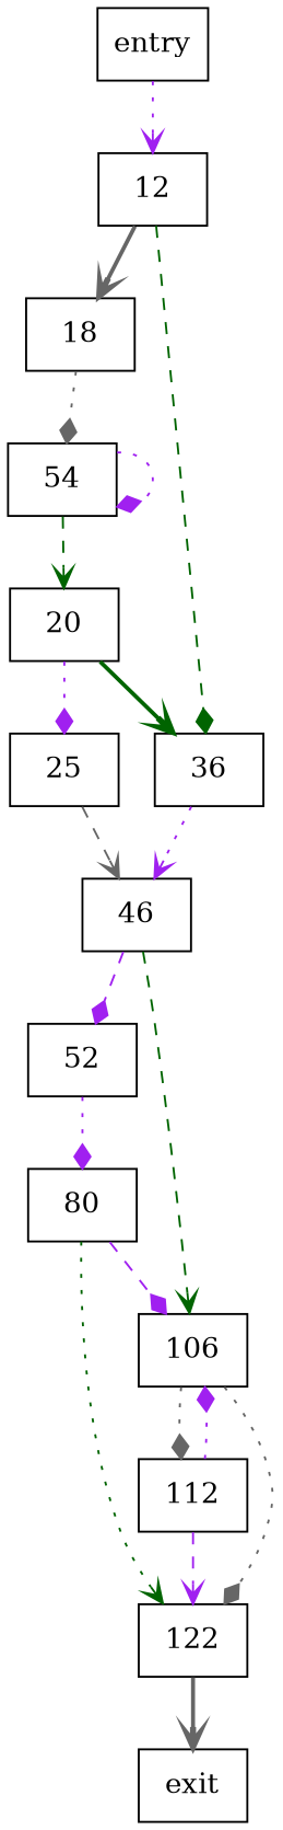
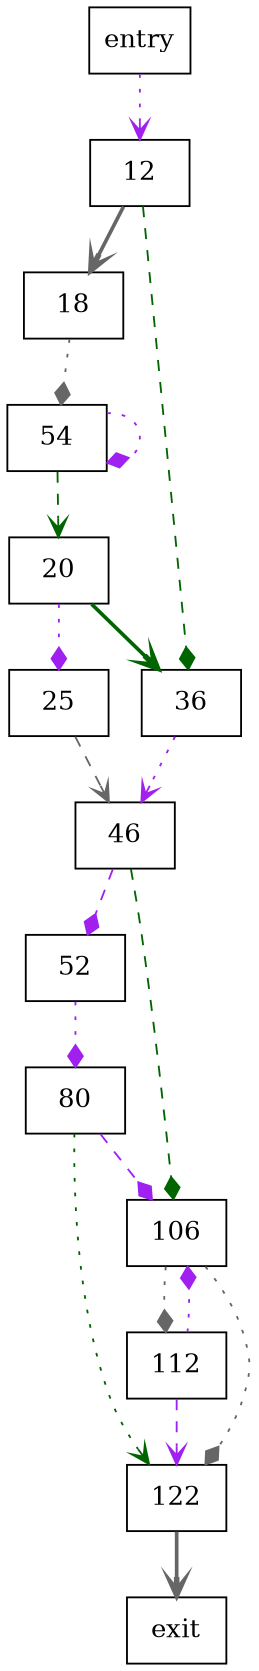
  digraph {
    node [shape=rectangle]
    edge [arrowhead=vee color=purple style=dotted]
    entry
    12
    18
    36
    54
    46
    20
    25
    52
    106
    80
    122
    n13 [label=112]
    exit
    entry -> 12
    12 -> 18 [color=gray40 style=bold]
    12 -> 36 [arrowhead=diamond color=darkgreen style=dashed]
    18 -> 54 [arrowhead=diamond color=gray40]
    36 -> 46
    54 -> 54 [arrowhead=diamond]
    54 -> 20 [color=darkgreen style=dashed]
    46 -> 52 [arrowhead=diamond style=dashed]
-   46 -> 106 [color=darkgreen style=dashed]
+   46 -> 106 [arrowhead=diamond color=darkgreen style=dashed]
    20 -> 36 [color=darkgreen style=bold]
    20 -> 25 [arrowhead=diamond]
    25 -> 46 [color=gray40 style=dashed]
    52 -> 80 [arrowhead=diamond]
    106 -> 122 [arrowhead=diamond color=gray40]
    106 -> n13 [arrowhead=diamond color=gray40]
    80 -> 106 [arrowhead=diamond style=dashed]
    80 -> 122 [color=darkgreen]
    122 -> exit [color=gray40 style=bold]
    n13 -> 106 [arrowhead=diamond]
    n13 -> 122 [style=dashed]
  }
